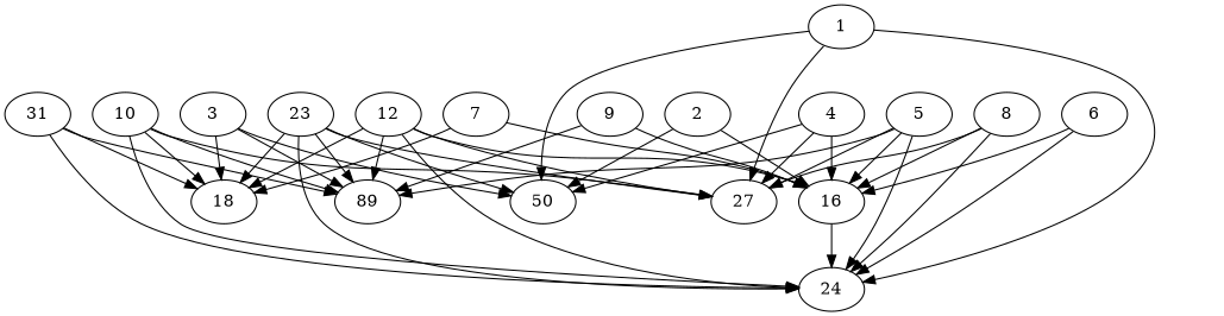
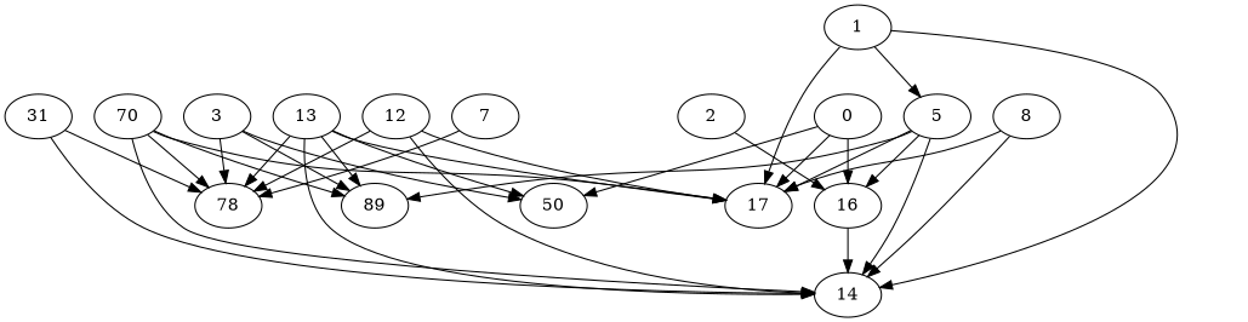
  digraph {
    node [alpha=0.10]
    1 [expect_size=5496832]
-   14 [alpha=0.19 expect_size=51226624 label=24]
-   17 [expect_size=32421888 label=27]
+   14 [alpha=0.19 expect_size=51226624]
+   17 [expect_size=32421888]
    n4 [alpha=0.14 expect_size=37400576 label=50]
    2 [expect_size=9110528]
    16 [alpha=0.04 expect_size=30320640]
    3 [alpha=0.17 expect_size=49805312]
-   18 [alpha=0.20 expect_size=9149440]
+   18 [alpha=0.20 expect_size=9149440 label=78]
    n9 [alpha=0.05 expect_size=49126400 label=89]
-   4 [alpha=0.18 expect_size=10912768]
+   4 [alpha=0.18 expect_size=10912768 label=0]
    5 [alpha=0.13 expect_size=47586304]
-   6 [alpha=0.01 expect_size=46012416]
    7 [expect_size=18039808]
    8 [alpha=0.17 expect_size=18174976]
-   9 [alpha=0.15 expect_size=48206848]
-   10 [alpha=0.12 expect_size=47481856]
+   10 [alpha=0.12 expect_size=47481856 label=70]
    n17 [alpha=0.13 expect_size=12058624 label=31]
    12 [alpha=0.12 expect_size=34631680]
-   13 [alpha=0.18 expect_size=10720256 label=23]
+   13 [alpha=0.18 expect_size=10720256]
    1 -> 14
    1 -> 17
-   1 -> n4
-   2 -> n4
+   1 -> 5
    2 -> 16
    16 -> 14
    3 -> n4
    3 -> 18
    3 -> n9
    4 -> 17
    4 -> n4
    4 -> 16
    5 -> 14
    5 -> 17
    5 -> 16
    5 -> n9
-   6 -> 14
-   6 -> 16
-   7 -> 16
    7 -> 18
    8 -> 14
    8 -> 17
-   8 -> 16
-   9 -> 16
-   9 -> n9
    10 -> 14
    10 -> 17
    10 -> 18
    10 -> n9
    n17 -> 14
    n17 -> 18
-   n17 -> n9
    12 -> 14
    12 -> 17
-   12 -> 16
    12 -> 18
-   12 -> n9
    13 -> 14
    13 -> 17
    13 -> n4
    13 -> 18
    13 -> n9
  }
